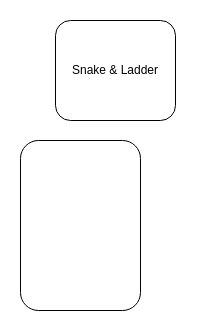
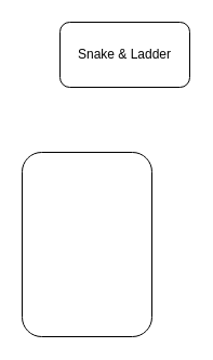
  <mxCell id="0" />
  <mxCell id="1" parent="0" />
- <mxCell id="2" value="Snake &amp;amp; Ladder" style="rounded=1;whiteSpace=wrap;html=1;" vertex="1" parent="1"><mxGeometry x="55" y="20" width="120" height="100" as="geometry" /></mxCell>
+ <mxCell id="2" value="Snake &amp;amp; Ladder" style="rounded=1;whiteSpace=wrap;html=1;" vertex="1" parent="1"><mxGeometry x="55" y="20" width="120" height="60" as="geometry" /></mxCell>
  <mxCell id="3" value="" style="rounded=1;whiteSpace=wrap;html=1;" vertex="1" parent="1"><mxGeometry x="20" y="140" width="120" height="170" as="geometry" /></mxCell>
